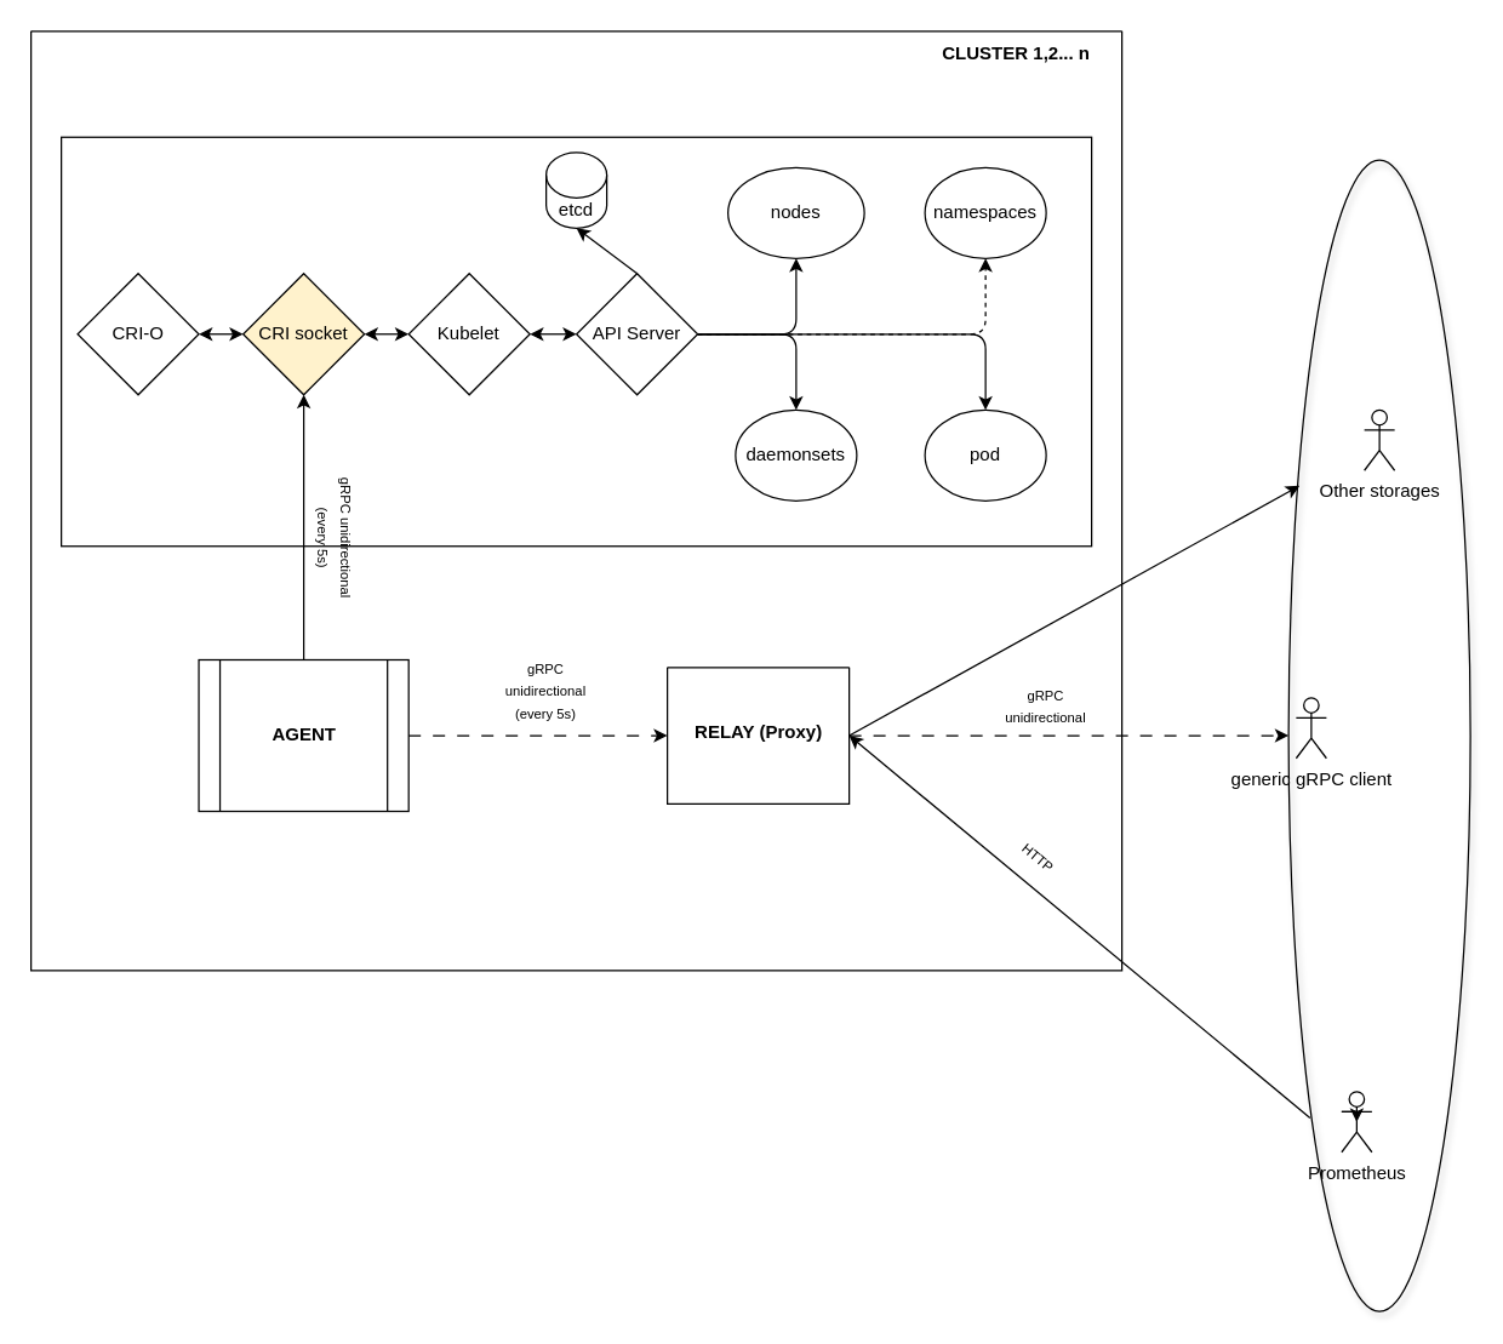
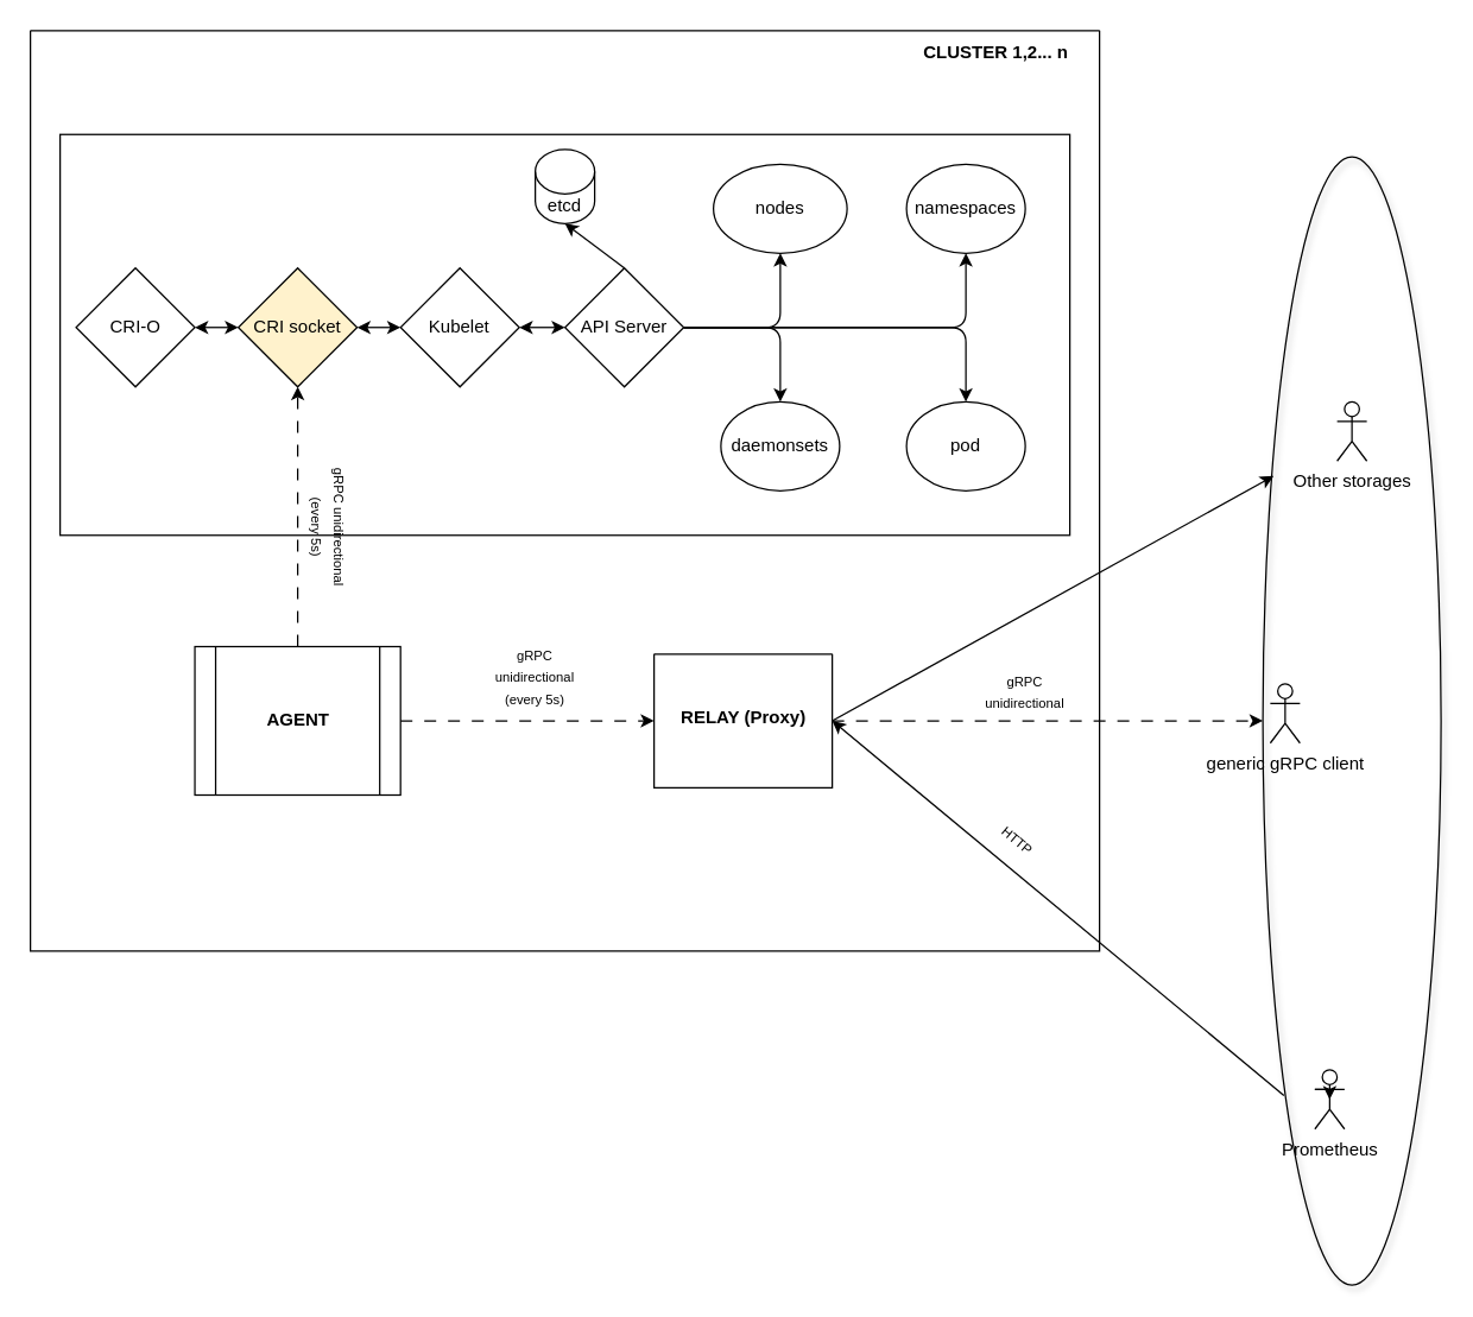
  <mxCell id="0" />
  <mxCell id="1" parent="0" />
  <mxCell id="2" value="" style="swimlane;startSize=0;" parent="1" vertex="1"><mxGeometry x="20" y="20" width="720" height="620" as="geometry"><mxRectangle x="20" y="80" width="50" height="40" as="alternateBounds" /></mxGeometry></mxCell>
  <mxCell id="3" value="" style="shape=image;imageAspect=0;aspect=fixed;verticalLabelPosition=bottom;verticalAlign=top;image=https://upload.wikimedia.org/wikipedia/commons/thumb/3/39/Kubernetes_logo_without_workmark.svg/1055px-Kubernetes_logo_without_workmark.svg.png;" parent="2" vertex="1"><mxGeometry x="10" y="10" width="51.49" height="50" as="geometry" /></mxCell>
  <mxCell id="4" value="&lt;div&gt;&lt;b&gt;AGENT&lt;/b&gt;&lt;/div&gt;" style="shape=process;whiteSpace=wrap;html=1;backgroundOutline=1;" parent="2" vertex="1"><mxGeometry x="110.74" y="415" width="138.51" height="100" as="geometry" /></mxCell>
  <mxCell id="5" value="" style="swimlane;startSize=0;" parent="2" vertex="1"><mxGeometry x="420" y="420" width="120" height="90" as="geometry" /></mxCell>
  <mxCell id="6" value="&lt;b&gt;RELAY (Proxy)&lt;/b&gt;" style="text;html=1;align=center;verticalAlign=middle;resizable=0;points=[];autosize=1;strokeColor=none;fillColor=none;" parent="5" vertex="1"><mxGeometry x="5" y="28" width="110" height="30" as="geometry" /></mxCell>
  <mxCell id="7" value="" style="shape=image;imageAspect=0;aspect=fixed;verticalLabelPosition=bottom;verticalAlign=top;image=https://go.dev/blog/go-brand/Go-Logo/PNG/Go-Logo_Blue.png;" parent="5" vertex="1"><mxGeometry y="58.85" width="35.22" height="31.15" as="geometry" /></mxCell>
  <mxCell id="8" value="" style="endArrow=classic;html=1;rounded=0;exitX=1;exitY=0.5;exitDx=0;exitDy=0;entryX=0;entryY=0.5;entryDx=0;entryDy=0;dashed=1;dashPattern=8 8;" parent="2" source="4" target="5" edge="1"><mxGeometry width="50" height="50" relative="1" as="geometry"><mxPoint x="370" y="520" as="sourcePoint" /><mxPoint x="420" y="470" as="targetPoint" /></mxGeometry></mxCell>
  <mxCell id="9" value="&lt;font style=&quot;font-size: 9px;&quot;&gt;gRPC unidirectional (every 5s)&lt;/font&gt;" style="text;html=1;align=center;verticalAlign=middle;whiteSpace=wrap;rounded=0;" parent="2" vertex="1"><mxGeometry x="310" y="420" width="60" height="30" as="geometry" /></mxCell>
  <mxCell id="10" value="&lt;b&gt;CLUSTER 1,2... n&lt;/b&gt;" style="text;html=1;align=center;verticalAlign=middle;resizable=0;points=[];autosize=1;strokeColor=none;fillColor=none;" parent="2" vertex="1"><mxGeometry x="590" width="120" height="30" as="geometry" /></mxCell>
  <mxCell id="11" value="&lt;font style=&quot;font-size: 9px;&quot;&gt;gRPC&lt;/font&gt;&lt;div&gt;&lt;font style=&quot;font-size: 9px;&quot;&gt;unidirectional&lt;/font&gt;&lt;/div&gt;" style="text;html=1;align=center;verticalAlign=middle;whiteSpace=wrap;rounded=0;" parent="2" vertex="1"><mxGeometry x="640" y="430" width="60" height="30" as="geometry" /></mxCell>
  <mxCell id="12" value="" style="shape=image;imageAspect=0;aspect=fixed;verticalLabelPosition=bottom;verticalAlign=top;image=https://go.dev/blog/go-brand/Go-Logo/PNG/Go-Logo_Blue.png;" parent="2" vertex="1"><mxGeometry x="127.61" y="483.85" width="35.22" height="31.15" as="geometry" /></mxCell>
  <mxCell id="13" value="&lt;font style=&quot;font-size: 9px;&quot;&gt;HTTP&lt;/font&gt;" style="text;html=1;align=center;verticalAlign=middle;resizable=0;points=[];autosize=1;strokeColor=none;fillColor=none;rotation=40;" parent="2" vertex="1"><mxGeometry x="640" y="530" width="50" height="30" as="geometry" /></mxCell>
  <mxCell id="14" value="" style="rounded=0;whiteSpace=wrap;html=1;" parent="2" vertex="1"><mxGeometry x="20" y="70" width="680" height="270" as="geometry" /></mxCell>
  <mxCell id="15" value="CRI socket" style="rhombus;whiteSpace=wrap;html=1;fillColor=#fff2cc;" parent="2" vertex="1"><mxGeometry x="140.0" y="160" width="80" height="80" as="geometry" /></mxCell>
  <mxCell id="16" value="namespaces" style="ellipse;whiteSpace=wrap;html=1;" parent="2" vertex="1"><mxGeometry x="590" y="90" width="80" height="60" as="geometry" /></mxCell>
  <mxCell id="17" value="nodes" style="ellipse;whiteSpace=wrap;html=1;" parent="2" vertex="1"><mxGeometry x="460" y="90" width="90" height="60" as="geometry" /></mxCell>
  <mxCell id="18" value="daemonsets" style="ellipse;whiteSpace=wrap;html=1;" parent="2" vertex="1"><mxGeometry x="465" y="250" width="80" height="60" as="geometry" /></mxCell>
  <mxCell id="19" value="pod" style="ellipse;whiteSpace=wrap;html=1;" parent="2" vertex="1"><mxGeometry x="590" y="250" width="80" height="60" as="geometry" /></mxCell>
  <mxCell id="20" value="Kubelet" style="rhombus;whiteSpace=wrap;html=1;" parent="2" vertex="1"><mxGeometry x="249.25" y="160" width="80" height="80" as="geometry" /></mxCell>
  <mxCell id="21" value="CRI-O" style="rhombus;whiteSpace=wrap;html=1;" parent="2" vertex="1"><mxGeometry x="30.74" y="160" width="80" height="80" as="geometry" /></mxCell>
  <mxCell id="22" value="API Server" style="rhombus;whiteSpace=wrap;html=1;" parent="2" vertex="1"><mxGeometry x="360" y="160" width="80" height="80" as="geometry" /></mxCell>
  <mxCell id="23" value="" style="endArrow=classic;startArrow=classic;html=1;rounded=0;exitX=1;exitY=0.5;exitDx=0;exitDy=0;entryX=0;entryY=0.5;entryDx=0;entryDy=0;" parent="2" source="20" target="22" edge="1"><mxGeometry width="50" height="50" relative="1" as="geometry"><mxPoint x="780" y="470" as="sourcePoint" /><mxPoint x="830" y="420" as="targetPoint" /></mxGeometry></mxCell>
- <mxCell id="24" value="" style="endArrow=classic;html=1;rounded=0;exitX=0.5;exitY=0;exitDx=0;exitDy=0;entryX=0.5;entryY=1;entryDx=0;entryDy=0;strokeColor=default;dashed=0;dashPattern=8 8;" parent="2" source="4" target="15" edge="1"><mxGeometry width="50" height="50" relative="1" as="geometry"><mxPoint x="780" y="470" as="sourcePoint" /><mxPoint x="830" y="420" as="targetPoint" /></mxGeometry></mxCell>
+ <mxCell id="24" value="" style="endArrow=classic;html=1;rounded=0;exitX=0.5;exitY=0;exitDx=0;exitDy=0;entryX=0.5;entryY=1;entryDx=0;entryDy=0;strokeColor=default;dashed=1;dashPattern=8 8;" parent="2" source="4" target="15" edge="1"><mxGeometry width="50" height="50" relative="1" as="geometry"><mxPoint x="780" y="470" as="sourcePoint" /><mxPoint x="830" y="420" as="targetPoint" /></mxGeometry></mxCell>
  <mxCell id="25" value="" style="endArrow=classic;html=1;rounded=1;exitX=1;exitY=0.5;exitDx=0;exitDy=0;entryX=0.5;entryY=1;entryDx=0;entryDy=0;curved=0;" parent="2" source="22" target="17" edge="1"><mxGeometry width="50" height="50" relative="1" as="geometry"><mxPoint x="780" y="470" as="sourcePoint" /><mxPoint x="830" y="420" as="targetPoint" /><Array as="points"><mxPoint x="505" y="200" /></Array></mxGeometry></mxCell>
- <mxCell id="26" value="" style="endArrow=classic;html=1;rounded=1;exitX=1;exitY=0.5;exitDx=0;exitDy=0;entryX=0.5;entryY=1;entryDx=0;entryDy=0;curved=0;dashed=1;" parent="2" source="22" target="16" edge="1"><mxGeometry width="50" height="50" relative="1" as="geometry"><mxPoint x="780" y="470" as="sourcePoint" /><mxPoint x="830" y="420" as="targetPoint" /><Array as="points"><mxPoint x="630" y="200" /></Array></mxGeometry></mxCell>
+ <mxCell id="26" value="" style="endArrow=classic;html=1;rounded=1;exitX=1;exitY=0.5;exitDx=0;exitDy=0;entryX=0.5;entryY=1;entryDx=0;entryDy=0;curved=0;" parent="2" source="22" target="16" edge="1"><mxGeometry width="50" height="50" relative="1" as="geometry"><mxPoint x="780" y="470" as="sourcePoint" /><mxPoint x="830" y="420" as="targetPoint" /><Array as="points"><mxPoint x="630" y="200" /></Array></mxGeometry></mxCell>
  <mxCell id="27" value="" style="endArrow=classic;html=1;rounded=1;exitX=1;exitY=0.5;exitDx=0;exitDy=0;entryX=0.5;entryY=0;entryDx=0;entryDy=0;curved=0;" parent="2" source="22" target="18" edge="1"><mxGeometry width="50" height="50" relative="1" as="geometry"><mxPoint x="780" y="470" as="sourcePoint" /><mxPoint x="830" y="420" as="targetPoint" /><Array as="points"><mxPoint x="505" y="200" /></Array></mxGeometry></mxCell>
  <mxCell id="28" value="" style="endArrow=classic;html=1;rounded=1;exitX=1;exitY=0.5;exitDx=0;exitDy=0;entryX=0.5;entryY=0;entryDx=0;entryDy=0;curved=0;" parent="2" source="22" target="19" edge="1"><mxGeometry width="50" height="50" relative="1" as="geometry"><mxPoint x="780" y="470" as="sourcePoint" /><mxPoint x="830" y="420" as="targetPoint" /><Array as="points"><mxPoint x="530" y="200" /><mxPoint x="630" y="200" /></Array></mxGeometry></mxCell>
  <mxCell id="29" value="etcd" style="shape=cylinder3;whiteSpace=wrap;html=1;boundedLbl=1;backgroundOutline=1;size=15;" parent="2" vertex="1"><mxGeometry x="340" y="80" width="40" height="50" as="geometry" /></mxCell>
  <mxCell id="30" value="" style="endArrow=classic;html=1;rounded=0;entryX=0.5;entryY=1;entryDx=0;entryDy=0;entryPerimeter=0;exitX=0.5;exitY=0;exitDx=0;exitDy=0;" parent="2" source="22" target="29" edge="1"><mxGeometry width="50" height="50" relative="1" as="geometry"><mxPoint x="780" y="470" as="sourcePoint" /><mxPoint x="830" y="420" as="targetPoint" /></mxGeometry></mxCell>
  <mxCell id="31" value="" style="endArrow=classic;startArrow=classic;html=1;rounded=0;exitX=1;exitY=0.5;exitDx=0;exitDy=0;entryX=0;entryY=0.5;entryDx=0;entryDy=0;" parent="2" source="15" target="20" edge="1"><mxGeometry width="50" height="50" relative="1" as="geometry"><mxPoint x="340" y="-30" as="sourcePoint" /><mxPoint x="370" y="-30" as="targetPoint" /></mxGeometry></mxCell>
  <mxCell id="32" value="" style="endArrow=classic;startArrow=classic;html=1;rounded=0;entryX=1;entryY=0.5;entryDx=0;entryDy=0;exitX=0;exitY=0.5;exitDx=0;exitDy=0;" parent="2" source="15" target="21" edge="1"><mxGeometry width="50" height="50" relative="1" as="geometry"><mxPoint x="280" y="200" as="sourcePoint" /><mxPoint x="309" y="200" as="targetPoint" /></mxGeometry></mxCell>
  <mxCell id="33" value="&lt;font style=&quot;font-size: 9px;&quot;&gt;gRPC unidirectional (every 5s)&lt;/font&gt;" style="text;html=1;align=center;verticalAlign=middle;whiteSpace=wrap;rounded=0;rotation=90;" parent="2" vertex="1"><mxGeometry x="154.25" y="310" width="95" height="50" as="geometry" /></mxCell>
  <mxCell id="34" value="" style="endArrow=classic;html=1;rounded=0;exitX=1;exitY=0.5;exitDx=0;exitDy=0;entryX=0;entryY=0.5;entryDx=0;entryDy=0;dashed=1;dashPattern=8 8;" parent="1" source="5" target="40" edge="1"><mxGeometry width="50" height="50" relative="1" as="geometry"><mxPoint x="800" y="880" as="sourcePoint" /><mxPoint x="1050" y="640" as="targetPoint" /></mxGeometry></mxCell>
  <mxCell id="35" value="generic gRPC client" style="shape=umlActor;verticalLabelPosition=bottom;verticalAlign=top;html=1;outlineConnect=0;" parent="1" vertex="1"><mxGeometry x="855" y="460" width="20" height="40" as="geometry" /></mxCell>
  <mxCell id="36" value="Prometheus" style="shape=umlActor;verticalLabelPosition=bottom;verticalAlign=top;html=1;outlineConnect=0;" parent="1" vertex="1"><mxGeometry x="885" y="720" width="20" height="40" as="geometry" /></mxCell>
  <mxCell id="37" value="" style="endArrow=classic;html=1;rounded=0;entryX=1;entryY=0.5;entryDx=0;entryDy=0;exitX=0.118;exitY=0.832;exitDx=0;exitDy=0;exitPerimeter=0;" parent="1" source="40" target="5" edge="1"><mxGeometry width="50" height="50" relative="1" as="geometry"><mxPoint x="1050" y="820" as="sourcePoint" /><mxPoint x="1010" y="860" as="targetPoint" /></mxGeometry></mxCell>
  <mxCell id="38" value="" style="endArrow=classic;html=1;rounded=0;exitX=1;exitY=0.5;exitDx=0;exitDy=0;entryX=0.06;entryY=0.283;entryDx=0;entryDy=0;entryPerimeter=0;" parent="1" source="5" target="40" edge="1"><mxGeometry width="50" height="50" relative="1" as="geometry"><mxPoint x="800" y="640" as="sourcePoint" /><mxPoint x="1050" y="470" as="targetPoint" /></mxGeometry></mxCell>
  <mxCell id="39" value="Other storages" style="shape=umlActor;verticalLabelPosition=bottom;verticalAlign=top;html=1;outlineConnect=0;" parent="1" vertex="1"><mxGeometry x="900" y="270" width="20" height="40" as="geometry" /></mxCell>
  <mxCell id="40" value="" style="ellipse;whiteSpace=wrap;html=1;shadow=1;fillColor=none;" parent="1" vertex="1"><mxGeometry x="850" y="105" width="120" height="760" as="geometry" /></mxCell>
  <mxCell id="41" style="edgeStyle=orthogonalEdgeStyle;rounded=0;orthogonalLoop=1;jettySize=auto;html=1;exitX=0;exitY=0.333;exitDx=0;exitDy=0;exitPerimeter=0;entryX=0.5;entryY=0.5;entryDx=0;entryDy=0;entryPerimeter=0;" parent="1" source="36" target="36" edge="1"><mxGeometry relative="1" as="geometry" /></mxCell>
